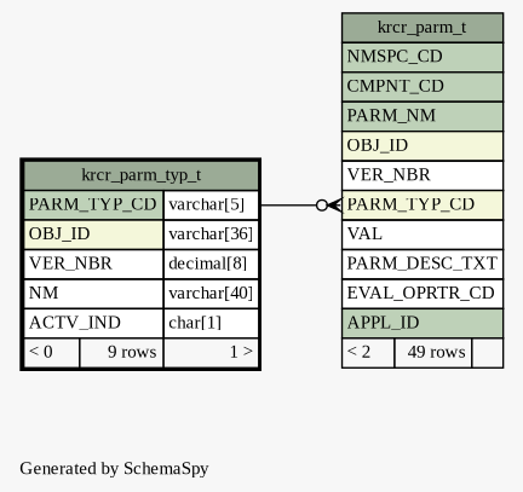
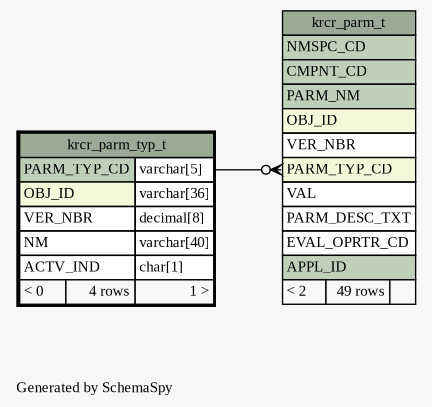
  digraph {
    bgcolor="#f7f7f7"
    fontname="Liberation Serif"
    fontsize=11
    label="\nGenerated by SchemaSpy"
    labeljust=l
    nodesep=0.18
    rankdir=RL
    ranksep=0.46
    node [fontname="Liberation Serif" fontsize=11 shape=plaintext]
    n1 [label=<     <TABLE BORDER="0" CELLBORDER="1" CELLSPACING="0" BGCOLOR="#ffffff">       <TR><TD COLSPAN="3" BGCOLOR="#9bab96" ALIGN="CENTER">krcr_parm_t</TD></TR>       <TR><TD PORT="NMSPC_CD" COLSPAN="3" BGCOLOR="#bed1b8" ALIGN="LEFT">NMSPC_CD</TD></TR>       <TR><TD PORT="CMPNT_CD" COLSPAN="3" BGCOLOR="#bed1b8" ALIGN="LEFT">CMPNT_CD</TD></TR>       <TR><TD PORT="PARM_NM" COLSPAN="3" BGCOLOR="#bed1b8" ALIGN="LEFT">PARM_NM</TD></TR>       <TR><TD PORT="OBJ_ID" COLSPAN="3" BGCOLOR="#f4f7da" ALIGN="LEFT">OBJ_ID</TD></TR>       <TR><TD PORT="VER_NBR" COLSPAN="3" ALIGN="LEFT">VER_NBR</TD></TR>       <TR><TD PORT="PARM_TYP_CD" COLSPAN="3" BGCOLOR="#f4f7da" ALIGN="LEFT">PARM_TYP_CD</TD></TR>       <TR><TD PORT="VAL" COLSPAN="3" ALIGN="LEFT">VAL</TD></TR>       <TR><TD PORT="PARM_DESC_TXT" COLSPAN="3" ALIGN="LEFT">PARM_DESC_TXT</TD></TR>       <TR><TD PORT="EVAL_OPRTR_CD" COLSPAN="3" ALIGN="LEFT">EVAL_OPRTR_CD</TD></TR>       <TR><TD PORT="APPL_ID" COLSPAN="3" BGCOLOR="#bed1b8" ALIGN="LEFT">APPL_ID</TD></TR>       <TR><TD ALIGN="LEFT" BGCOLOR="#f7f7f7">&lt; 2</TD><TD ALIGN="RIGHT" BGCOLOR="#f7f7f7">49 rows</TD><TD ALIGN="RIGHT" BGCOLOR="#f7f7f7">  </TD></TR>     </TABLE>>]
-   n2 [label=<     <TABLE BORDER="2" CELLBORDER="1" CELLSPACING="0" BGCOLOR="#ffffff">       <TR><TD COLSPAN="3" BGCOLOR="#9bab96" ALIGN="CENTER">krcr_parm_typ_t</TD></TR>       <TR><TD PORT="PARM_TYP_CD" COLSPAN="2" BGCOLOR="#bed1b8" ALIGN="LEFT">PARM_TYP_CD</TD><TD PORT="PARM_TYP_CD.type" ALIGN="LEFT">varchar[5]</TD></TR>       <TR><TD PORT="OBJ_ID" COLSPAN="2" BGCOLOR="#f4f7da" ALIGN="LEFT">OBJ_ID</TD><TD PORT="OBJ_ID.type" ALIGN="LEFT">varchar[36]</TD></TR>       <TR><TD PORT="VER_NBR" COLSPAN="2" ALIGN="LEFT">VER_NBR</TD><TD PORT="VER_NBR.type" ALIGN="LEFT">decimal[8]</TD></TR>       <TR><TD PORT="NM" COLSPAN="2" ALIGN="LEFT">NM</TD><TD PORT="NM.type" ALIGN="LEFT">varchar[40]</TD></TR>       <TR><TD PORT="ACTV_IND" COLSPAN="2" ALIGN="LEFT">ACTV_IND</TD><TD PORT="ACTV_IND.type" ALIGN="LEFT">char[1]</TD></TR>       <TR><TD ALIGN="LEFT" BGCOLOR="#f7f7f7">&lt; 0</TD><TD ALIGN="RIGHT" BGCOLOR="#f7f7f7">9 rows</TD><TD ALIGN="RIGHT" BGCOLOR="#f7f7f7">1 &gt;</TD></TR>     </TABLE>>]
+   n2 [label=<     <TABLE BORDER="2" CELLBORDER="1" CELLSPACING="0" BGCOLOR="#ffffff">       <TR><TD COLSPAN="3" BGCOLOR="#9bab96" ALIGN="CENTER">krcr_parm_typ_t</TD></TR>       <TR><TD PORT="PARM_TYP_CD" COLSPAN="2" BGCOLOR="#bed1b8" ALIGN="LEFT">PARM_TYP_CD</TD><TD PORT="PARM_TYP_CD.type" ALIGN="LEFT">varchar[5]</TD></TR>       <TR><TD PORT="OBJ_ID" COLSPAN="2" BGCOLOR="#f4f7da" ALIGN="LEFT">OBJ_ID</TD><TD PORT="OBJ_ID.type" ALIGN="LEFT">varchar[36]</TD></TR>       <TR><TD PORT="VER_NBR" COLSPAN="2" ALIGN="LEFT">VER_NBR</TD><TD PORT="VER_NBR.type" ALIGN="LEFT">decimal[8]</TD></TR>       <TR><TD PORT="NM" COLSPAN="2" ALIGN="LEFT">NM</TD><TD PORT="NM.type" ALIGN="LEFT">varchar[40]</TD></TR>       <TR><TD PORT="ACTV_IND" COLSPAN="2" ALIGN="LEFT">ACTV_IND</TD><TD PORT="ACTV_IND.type" ALIGN="LEFT">char[1]</TD></TR>       <TR><TD ALIGN="LEFT" BGCOLOR="#f7f7f7">&lt; 0</TD><TD ALIGN="RIGHT" BGCOLOR="#f7f7f7">4 rows</TD><TD ALIGN="RIGHT" BGCOLOR="#f7f7f7">1 &gt;</TD></TR>     </TABLE>>]
    n1 -> n2 [arrowhead=none arrowsize=0.8 arrowtail=crowodot dir=back headport="PARM_TYP_CD.type:e" tailport="PARM_TYP_CD:w" fontname="Liberation Serif"]
  }
